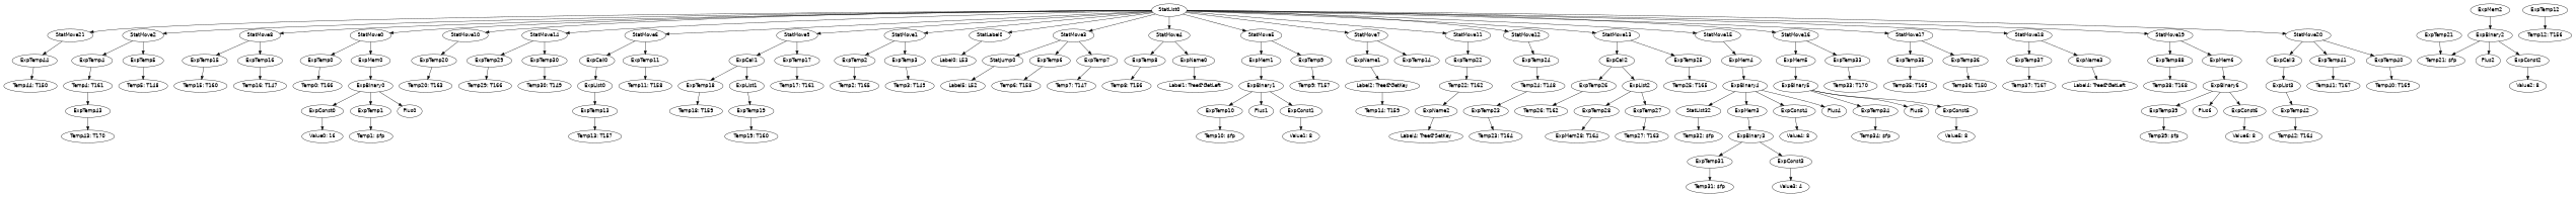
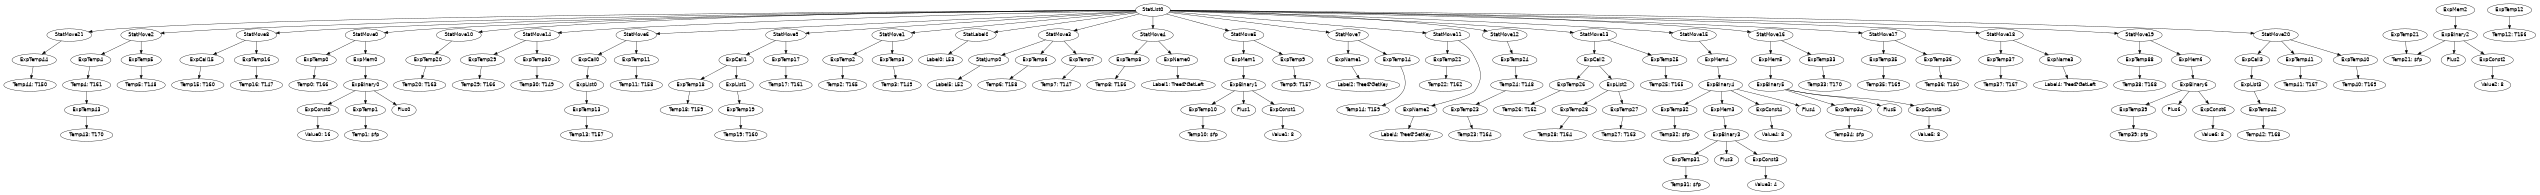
  digraph {
    fontname="DejaVu Sans"
    ordering=out
    node [fontname="DejaVu Sans"]
    edge [fontname="DejaVu Sans"]
    StatJump0
    "Label5: L52"
    ExpTemp44
    "Temp44: T150"
    StatMove21
    ExpTemp43
    "Temp43: T170"
    ExpList3
    ExpTemp42
-   "Temp42: T168" [label="Temp42: T164"]
+   "Temp42: T168"
    ExpCall3
    ExpTemp41
    "Temp41: T167"
    StatMove2
    ExpTemp4
    ExpTemp5
    "Temp4: T161"
    "Temp5: T148"
    ExpCall1
    ExpTemp18
    ExpList1
    "Temp18: T159"
    ExpTemp19
    "Temp19: T160"
    StatMove8
-   ExpTemp15
+   ExpTemp15 [label=ExpCall15]
    ExpTemp16
    "Temp15: T160"
    "Temp16: T147"
    StatMove0
    ExpTemp0
    ExpMem0
    "Temp0: T166"
    ExpBinary0
    ExpConst0
    ExpTemp1
    Plus0
-   ExpTemp32 [label=StatList32]
+   ExpTemp32
    "Temp32: $fp"
    ExpName1
    "Label2: Tree@GetKey"
    ExpList0
    ExpTemp13
    "Temp13: T157"
    StatMove10
    ExpTemp20
    "Temp20: T163"
    ExpMem2
    ExpBinary2
    "Temp21: $fp"
    Plus2
    ExpConst2
    ExpCall2
    ExpTemp26
    ExpList2
    "Temp26: T162"
    ExpTemp28
    ExpTemp27
-   "Temp28: T164" [label="ExpMem28: T164"]
+   "Temp28: T164"
    "Temp27: T163"
    ExpBinary6
    ExpTemp39
    Plus6
    ExpConst6
    "Temp39: $fp"
    "Value6: 8"
    ExpTemp21
    ExpCall0
    ExpTemp12
    "Temp12: T156"
    StatMove14
    ExpTemp29
    ExpTemp30
    "Temp29: T166"
    "Temp30: T149"
    StatMove6
    ExpTemp11
    "Temp11: T158"
    ExpTemp6
    "Temp6: T158"
    StatMove9
    ExpTemp17
    "Temp17: T161"
    ExpMem1
    ExpBinary1
    ExpTemp10
    Plus1
    ExpConst1
    "Temp10: $fp"
    "Value1: 8"
    ExpTemp34
    "Temp34: $fp"
    StatMove1
    ExpTemp2
    ExpTemp3
    "Temp2: T165"
    "Temp3: T149"
    ExpTemp8
    "Temp8: T156"
    ExpTemp31
    "Temp31: $fp"
    "Value0: 16"
    StatLabel0
    "Label0: L53"
    "Value2: 8"
    ExpMem5
    ExpBinary5
    Plus5
    ExpConst5
    "Value5: 8"
    StatList0
    StatMove3
    StatMove4
    StatMove5
    StatMove7
    StatMove11
    StatMove12
    StatMove13
    StatMove15
    StatMove16
    StatMove17
    StatMove18
    StatMove19
    StatMove20
    ExpTemp7
    ExpName0
    ExpTemp9
    ExpTemp14
    ExpTemp22
    ExpName2
    ExpTemp24
    ExpTemp25
    ExpMem4
    ExpTemp33
    ExpTemp35
    ExpTemp36
    ExpTemp37
    ExpName3
    n139 [label=ExpTemp88]
    ExpMem6
    ExpTemp40
    "Temp7: T147"
    "Label1: Tree@GetLeft"
    "Temp9: T157"
    "Temp14: T159"
    "Temp22: T162"
    n147 [label="Label4: Tree@SetKey"]
    ExpTemp23
    "Temp23: T164"
    "Temp24: T148"
    "Temp25: T165"
    ExpMem3
    ExpBinary3
    ExpBinary4
    "Temp33: T170"
    "Temp35: T169"
    "Temp36: T150"
    "Temp37: T167"
    "Label4: Tree@GetLeft"
    "Temp38: T168"
    "Temp40: T169"
    "Temp1: $fp"
+   Plus3
    ExpConst3
    ExpConst4
    Plus4
    "Value3: 4"
    "Value4: 8"
    StatJump0 -> "Label5: L52"
    ExpTemp44 -> "Temp44: T150"
    StatMove21 -> ExpTemp44
    ExpTemp43 -> "Temp43: T170"
    ExpList3 -> ExpTemp42
    ExpTemp42 -> "Temp42: T168"
    ExpCall3 -> ExpList3
    ExpTemp41 -> "Temp41: T167"
    StatMove2 -> ExpTemp4
    StatMove2 -> ExpTemp5
    ExpTemp4 -> "Temp4: T161"
    ExpTemp5 -> "Temp5: T148"
    "Temp4: T161" -> ExpTemp43
    ExpCall1 -> ExpTemp18
    ExpCall1 -> ExpList1
    ExpTemp18 -> "Temp18: T159"
    ExpList1 -> ExpTemp19
    ExpTemp19 -> "Temp19: T160"
    StatMove8 -> ExpTemp15
    StatMove8 -> ExpTemp16
    ExpTemp15 -> "Temp15: T160"
    ExpTemp16 -> "Temp16: T147"
    StatMove0 -> ExpTemp0
    StatMove0 -> ExpMem0
    ExpTemp0 -> "Temp0: T166"
    ExpMem0 -> ExpBinary0
    ExpBinary0 -> ExpConst0
    ExpBinary0 -> ExpTemp1
    ExpBinary0 -> Plus0
    ExpConst0 -> "Value0: 16"
    ExpTemp1 -> "Temp1: $fp"
    ExpTemp32 -> "Temp32: $fp"
    ExpName1 -> "Label2: Tree@GetKey"
    ExpList0 -> ExpTemp13
    ExpTemp13 -> "Temp13: T157"
    StatMove10 -> ExpTemp20
    ExpTemp20 -> "Temp20: T163"
    ExpMem2 -> ExpBinary2
    ExpBinary2 -> "Temp21: $fp"
    ExpBinary2 -> Plus2
    ExpBinary2 -> ExpConst2
    ExpConst2 -> "Value2: 8"
    ExpCall2 -> ExpTemp26
    ExpCall2 -> ExpList2
    ExpTemp26 -> "Temp26: T162"
    ExpList2 -> ExpTemp28
    ExpList2 -> ExpTemp27
    ExpTemp28 -> "Temp28: T164"
    ExpTemp27 -> "Temp27: T163"
    ExpBinary6 -> ExpTemp39
    ExpBinary6 -> Plus6
    ExpBinary6 -> ExpConst6
    ExpTemp39 -> "Temp39: $fp"
    ExpConst6 -> "Value6: 8"
    ExpTemp21 -> "Temp21: $fp"
    ExpCall0 -> ExpList0
    ExpTemp12 -> "Temp12: T156"
    StatMove14 -> ExpTemp29
    StatMove14 -> ExpTemp30
    ExpTemp29 -> "Temp29: T166"
    ExpTemp30 -> "Temp30: T149"
    StatMove6 -> ExpCall0
    StatMove6 -> ExpTemp11
    ExpTemp11 -> "Temp11: T158"
    ExpTemp6 -> "Temp6: T158"
    StatMove9 -> ExpCall1
    StatMove9 -> ExpTemp17
    ExpTemp17 -> "Temp17: T161"
    ExpMem1 -> ExpBinary1
    ExpBinary1 -> ExpTemp10
    ExpBinary1 -> Plus1
    ExpBinary1 -> ExpConst1
    ExpTemp10 -> "Temp10: $fp"
    ExpConst1 -> "Value1: 8"
    ExpTemp34 -> "Temp34: $fp"
    StatMove1 -> ExpTemp2
    StatMove1 -> ExpTemp3
    ExpTemp2 -> "Temp2: T165"
    ExpTemp3 -> "Temp3: T149"
    ExpTemp8 -> "Temp8: T156"
    ExpTemp31 -> "Temp31: $fp"
    StatLabel0 -> "Label0: L53"
    ExpMem5 -> ExpBinary5
    ExpBinary5 -> ExpTemp34
    ExpBinary5 -> Plus5
    ExpBinary5 -> ExpConst5
    ExpConst5 -> "Value5: 8"
    StatList0 -> StatMove21
    StatList0 -> StatMove2
    StatList0 -> StatMove8
    StatList0 -> StatMove0
    StatList0 -> StatMove10
    StatList0 -> StatMove14
    StatList0 -> StatMove6
    StatList0 -> StatMove9
    StatList0 -> StatMove1
    StatList0 -> StatLabel0
    StatList0 -> StatMove3
    StatList0 -> StatMove4
    StatList0 -> StatMove5
    StatList0 -> StatMove7
    StatList0 -> StatMove11
    StatList0 -> StatMove12
    StatList0 -> StatMove13
    StatList0 -> StatMove15
    StatList0 -> StatMove16
    StatList0 -> StatMove17
    StatList0 -> StatMove18
    StatList0 -> StatMove19
    StatList0 -> StatMove20
    StatMove3 -> StatJump0
    StatMove3 -> ExpTemp6
    StatMove3 -> ExpTemp7
    StatMove4 -> ExpTemp8
    StatMove4 -> ExpName0
    StatMove5 -> ExpMem1
    StatMove5 -> ExpTemp9
    StatMove7 -> ExpName1
    StatMove7 -> ExpTemp14
    StatMove11 -> ExpTemp22
-   "Temp22: T162" -> ExpName2
+   StatMove11 -> ExpName2
    StatMove12 -> ExpTemp24
    StatMove13 -> ExpCall2
    StatMove13 -> ExpTemp25
    StatMove15 -> ExpMem4
    StatMove16 -> ExpMem5
    StatMove16 -> ExpTemp33
    StatMove17 -> ExpTemp35
    StatMove17 -> ExpTemp36
    StatMove18 -> ExpTemp37
    StatMove18 -> ExpName3
    StatMove19 -> n139
    StatMove19 -> ExpMem6
    StatMove20 -> ExpCall3
    StatMove20 -> ExpTemp41
    StatMove20 -> ExpTemp40
    ExpTemp7 -> "Temp7: T147"
    ExpName0 -> "Label1: Tree@GetLeft"
    ExpTemp9 -> "Temp9: T157"
-   "Label2: Tree@GetKey" -> "Temp14: T159"
+   ExpTemp14 -> "Temp14: T159"
    ExpTemp22 -> "Temp22: T162"
    ExpName2 -> n147
    ExpTemp24 -> "Temp24: T148"
    ExpTemp25 -> "Temp25: T165"
    ExpMem4 -> ExpBinary4
    ExpTemp33 -> "Temp33: T170"
    ExpTemp35 -> "Temp35: T169"
    ExpTemp36 -> "Temp36: T150"
    ExpTemp37 -> "Temp37: T167"
    ExpName3 -> "Label4: Tree@GetLeft"
    n139 -> "Temp38: T168"
    ExpMem6 -> ExpBinary6
    ExpTemp40 -> "Temp40: T169"
    ExpTemp23 -> "Temp23: T164"
    "Temp24: T148" -> ExpTemp23
    ExpMem3 -> ExpBinary3
    ExpBinary3 -> ExpTemp31
+   ExpBinary3 -> Plus3
    ExpBinary3 -> ExpConst3
    ExpBinary4 -> ExpTemp32
    ExpBinary4 -> ExpMem3
    ExpBinary4 -> ExpConst4
    ExpBinary4 -> Plus4
    ExpConst3 -> "Value3: 4"
    ExpConst4 -> "Value4: 8"
  }
